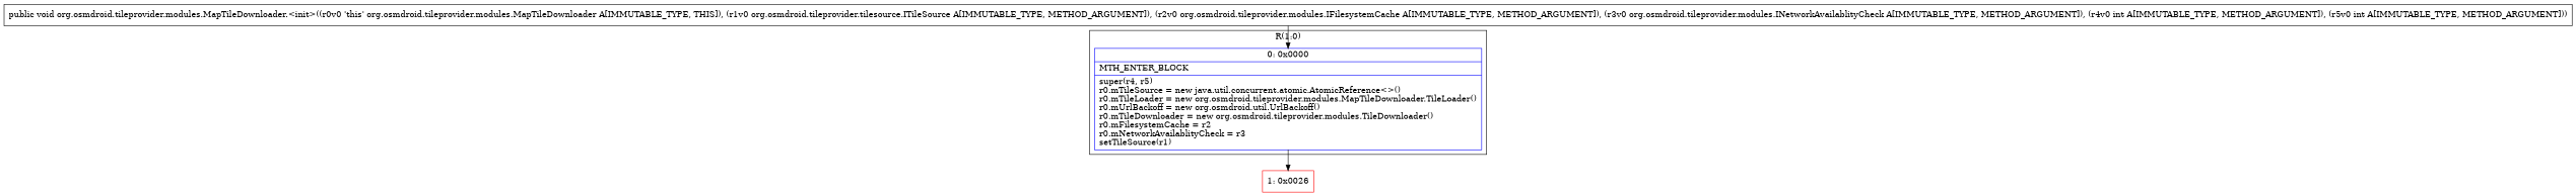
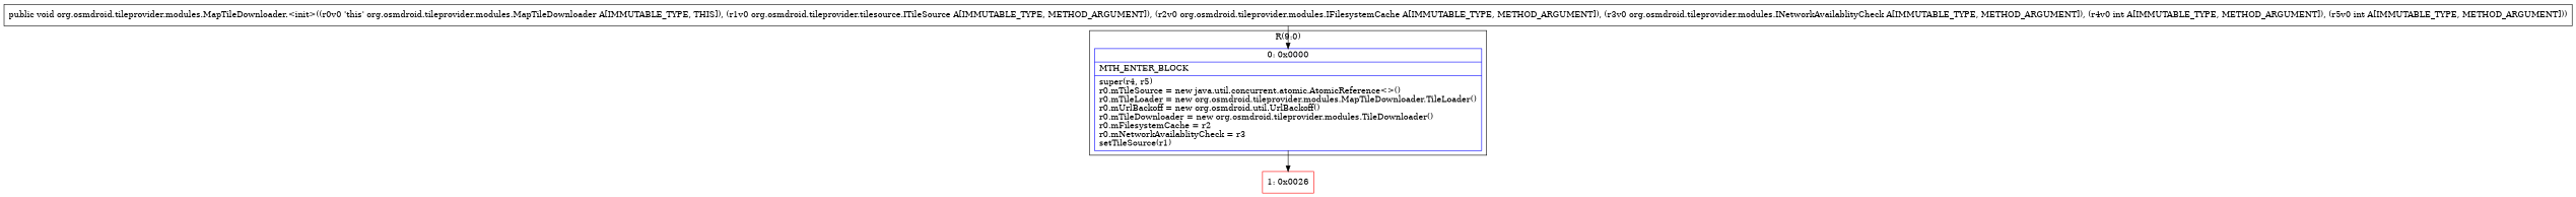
  digraph {
    node [shape=record]
    n1 [color=blue label="{0\:\ 0x0000|MTH_ENTER_BLOCK\l|super(r4, r5)\lr0.mTileSource = new java.util.concurrent.atomic.AtomicReference\<\>()\lr0.mTileLoader = new org.osmdroid.tileprovider.modules.MapTileDownloader.TileLoader()\lr0.mUrlBackoff = new org.osmdroid.util.UrlBackoff()\lr0.mTileDownloader = new org.osmdroid.tileprovider.modules.TileDownloader()\lr0.mFilesystemCache = r2\lr0.mNetworkAvailablityCheck = r3\lsetTileSource(r1)\l}"]
    n2 [color=red label="{1\:\ 0x0026}"]
    n3 [label="{public void org.osmdroid.tileprovider.modules.MapTileDownloader.\<init\>((r0v0 'this' org.osmdroid.tileprovider.modules.MapTileDownloader A[IMMUTABLE_TYPE, THIS]), (r1v0 org.osmdroid.tileprovider.tilesource.ITileSource A[IMMUTABLE_TYPE, METHOD_ARGUMENT]), (r2v0 org.osmdroid.tileprovider.modules.IFilesystemCache A[IMMUTABLE_TYPE, METHOD_ARGUMENT]), (r3v0 org.osmdroid.tileprovider.modules.INetworkAvailablityCheck A[IMMUTABLE_TYPE, METHOD_ARGUMENT]), (r4v0 int A[IMMUTABLE_TYPE, METHOD_ARGUMENT]), (r5v0 int A[IMMUTABLE_TYPE, METHOD_ARGUMENT])) }"]
    subgraph cluster_1 {
-     label="R(1:0)"
+     label="R(9:0)"
      n1
    }
    n1 -> n2
    n3 -> n1
  }
